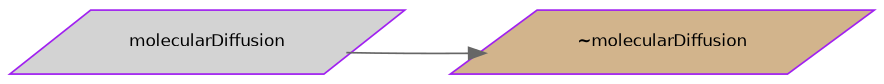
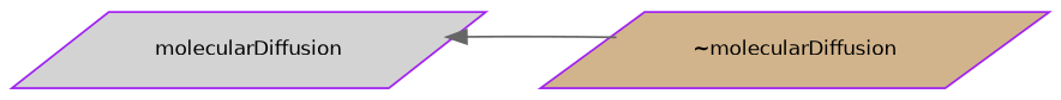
  digraph {
    rankdir=LR
    node [color=purple fontname=Helvetica fontsize=10 shape=parallelogram style=filled]
    n1 [fillcolor=lightgrey fontcolor=black height=0.2 label=molecularDiffusion width=0.4]
    n2 [height=0.2 label="~molecularDiffusion" width=0.4 fillcolor=tan]
-   n1 -> n2 [color=gray40 fontname=Helvetica fontsize=10 labelfontname=Helvetica labelfontsize=10 style=solid]
+   n2 -> n1 [color=gray40 fontname=Helvetica fontsize=10 labelfontname=Helvetica labelfontsize=10 style=solid]
  }
